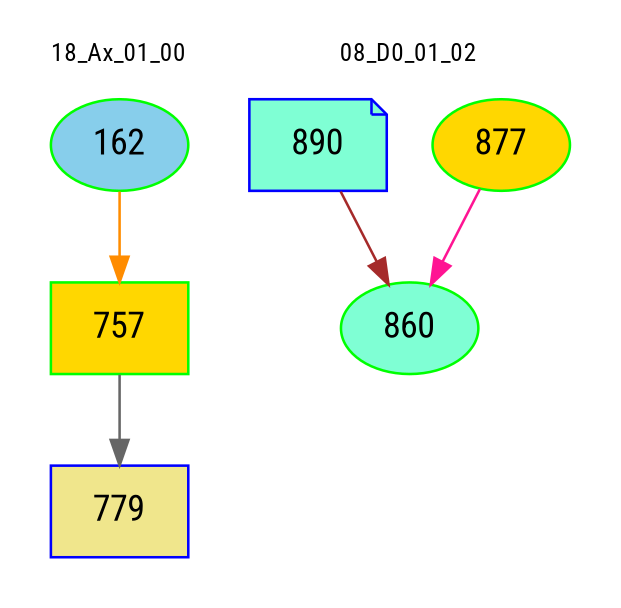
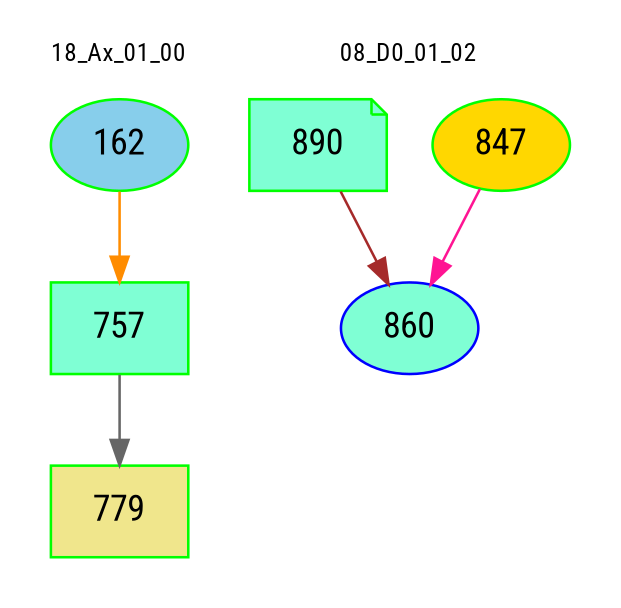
  digraph {
    fontname="Roboto Condensed"
    node [color=green fillcolor=gold fontname="Roboto Condensed" shape=ellipse style=filled]
    edge [fontname="Roboto Condensed"]
    n1 [fillcolor=skyblue label=162]
-   n2 [label=757 shape=box]
-   n3 [color=blue fillcolor=khaki label=779 shape=box]
-   n4 [label=877]
-   n5 [fillcolor=aquamarine label=860]
-   n6 [color=blue fillcolor=aquamarine label=890 shape=note]
+   n2 [fillcolor=aquamarine label=757 shape=box]
+   n3 [fillcolor=khaki label=779 shape=box]
+   n4 [label=847]
+   n5 [color=blue fillcolor=aquamarine label=860]
+   n6 [fillcolor=aquamarine label=890 shape=note]
    subgraph cluster_1 {
      color=white
      fontsize=10
      label="18_Ax_01_00"
      n1
      n2
      n3
    }
    subgraph cluster_2 {
      color=white
      fontsize=10
      label="08_D0_01_02"
      n4
      n5
      n6
    }
    n1 -> n2 [color=darkorange]
    n2 -> n3 [color=gray40]
    n4 -> n5 [color=deeppink]
    n6 -> n5 [color=brown]
  }
